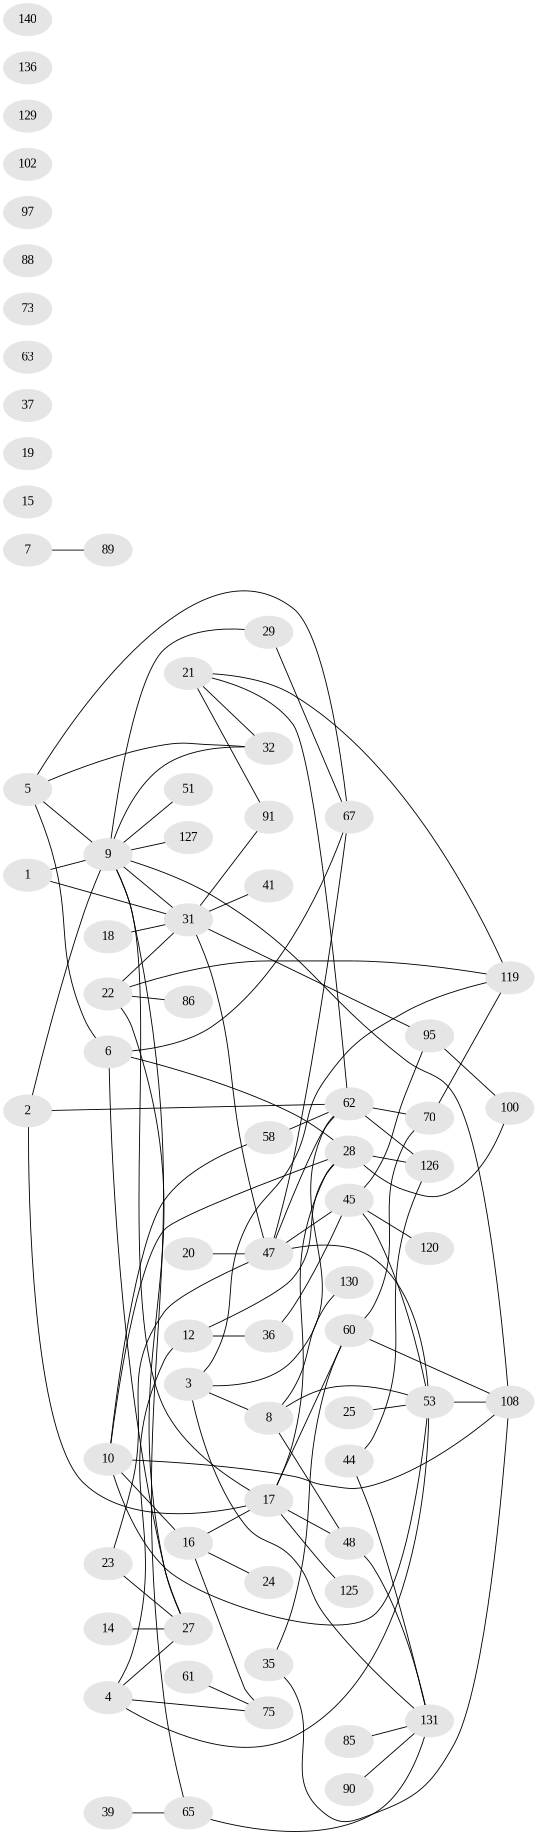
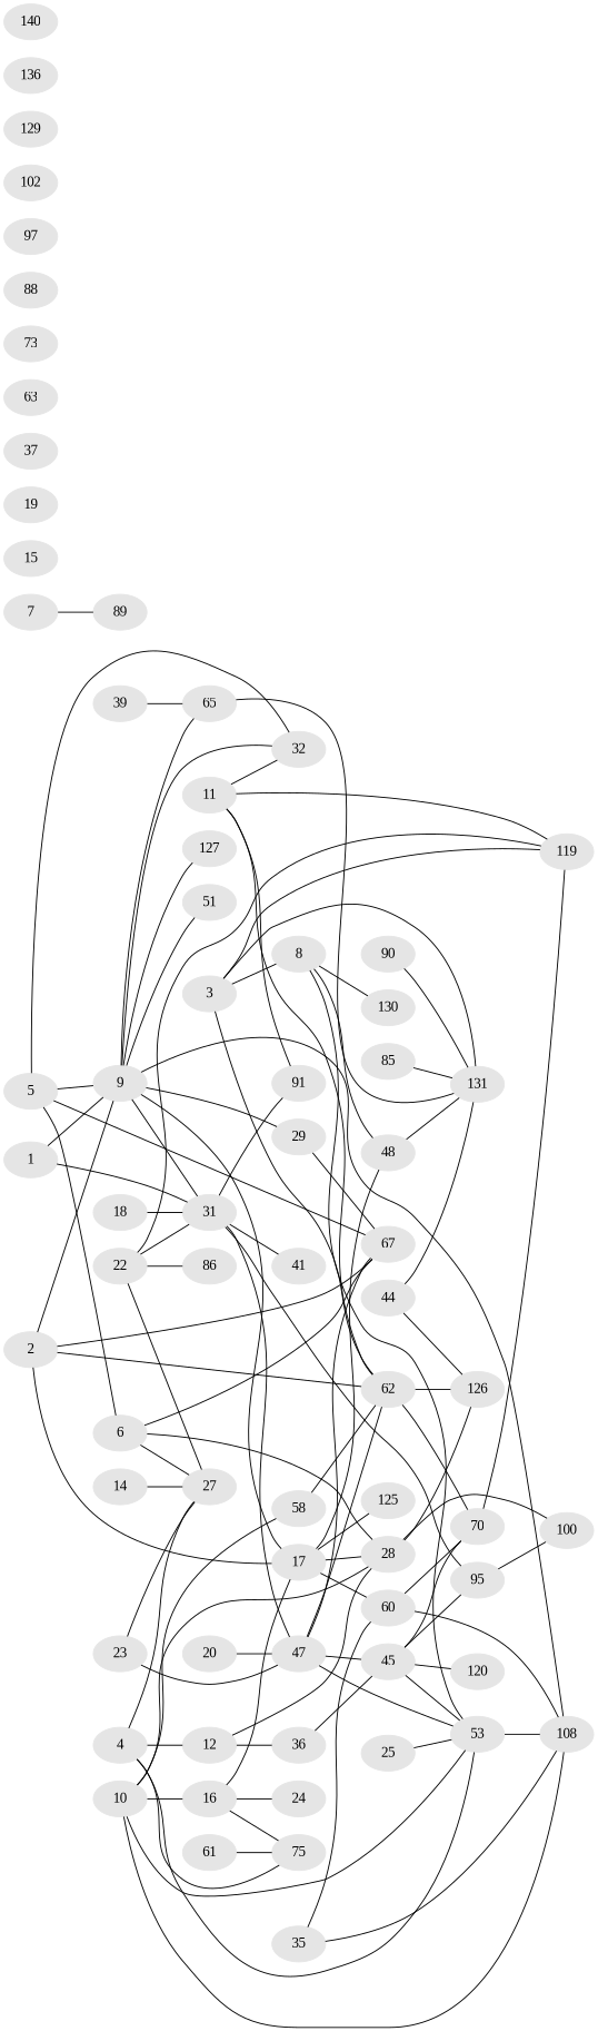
  graph {
    fontname="Liberation Serif"
    rankdir=LR
    node [color=gray90 fontname="Liberation Serif" style=filled]
    edge [fontname="Liberation Serif"]
    1 [super="+21"]
    9 [super="+109+137+45"]
    31 [super="+43"]
    17 [super="+66+99"]
    32 [super="+87"]
    29 [super="+103"]
    51
    65 [super="+82+96"]
    108 [super="+113+117"]
    127
    91 [super="+105"]
    47 [super="+55+115"]
    41
    95
    2 [super="+81"]
    62 [super="+79+98+122"]
    67 [super="+106"]
    28 [super="+83+57"]
    48 [super="+64"]
    60 [super="+77"]
    125
    126
    70 [super="+124"]
    3 [super="+104+59"]
    8 [super="+94"]
    119
    131
    53 [super="+132+72"]
    130
    12 [super="+38"]
    36 [super="+40+121"]
    4
    27 [super="+71+30+68+50"]
    75
    5 [super="+33"]
    6 [super="+101+34"]
    100
    7 [super="+13"]
    89 [super="+135"]
    10 [super="+54"]
    16 [super="+133"]
    58 [super="+78+123"]
    24
-   11 [super="+26" label=21]
+   11 [super="+26"]
    n45 [label=45 super="+76"]
    14
    15
    18
    19 [super="+52"]
    20 [super="+69"]
    22 [super="+42"]
    86
    23 [super="+84"]
    25 [super="+80"]
    35
    120
    37
    39
    44
    61
    63
    73
    85
    88 [super="+92"]
    90
    97
    102
    129
    136
    140
    1 -- 9
    1 -- 31
    9 -- 31
    9 -- 17
    9 -- 32
    9 -- 29
    9 -- 51
    9 -- 65
    9 -- 108
    9 -- 127
    31 -- 91
    31 -- 47
    31 -- 41
    31 -- 95
    17 -- 28
    17 -- 48
    17 -- 60
    17 -- 125
    29 -- 67
    65 -- 131
    47 -- 62
    47 -- 67
    47 -- 53
    47 -- n45
    95 -- 100
    2 -- 9
    2 -- 17
    2 -- 62
+   2 -- 67
    62 -- 126
    62 -- 70
    28 -- 126
    28 -- 100
    48 -- 131
    60 -- 108
    60 -- 70
    70 -- 119
    3 -- 62
    3 -- 8
    3 -- 119
    3 -- 131
    8 -- 48
    8 -- 53
    8 -- 130
    53 -- 108
    12 -- 28
    12 -- 36
    36 -- n45
    4 -- 53
    4 -- 12
    4 -- 27
    4 -- 75
    5 -- 9
    5 -- 32
    5 -- 67
    5 -- 6
    6 -- 67
    6 -- 28
    6 -- 27
    7 -- 89
    10 -- 108
    10 -- 28
    10 -- 53
    10 -- 16
    10 -- 58
    16 -- 17
    16 -- 75
    16 -- 24
    58 -- 62
    11 -- 32
    11 -- 91
    11 -- 62
    11 -- 119
    n45 -- 95
+   n45 -- 70
    n45 -- 53
    n45 -- 120
    14 -- 27
    18 -- 31
    20 -- 47
    22 -- 31
    22 -- 119
    22 -- 27
    22 -- 86
    23 -- 47
    23 -- 27
    25 -- 53
    35 -- 108
    35 -- 60
    39 -- 65
    44 -- 126
    44 -- 131
    61 -- 75
    85 -- 131
    90 -- 131
  }
